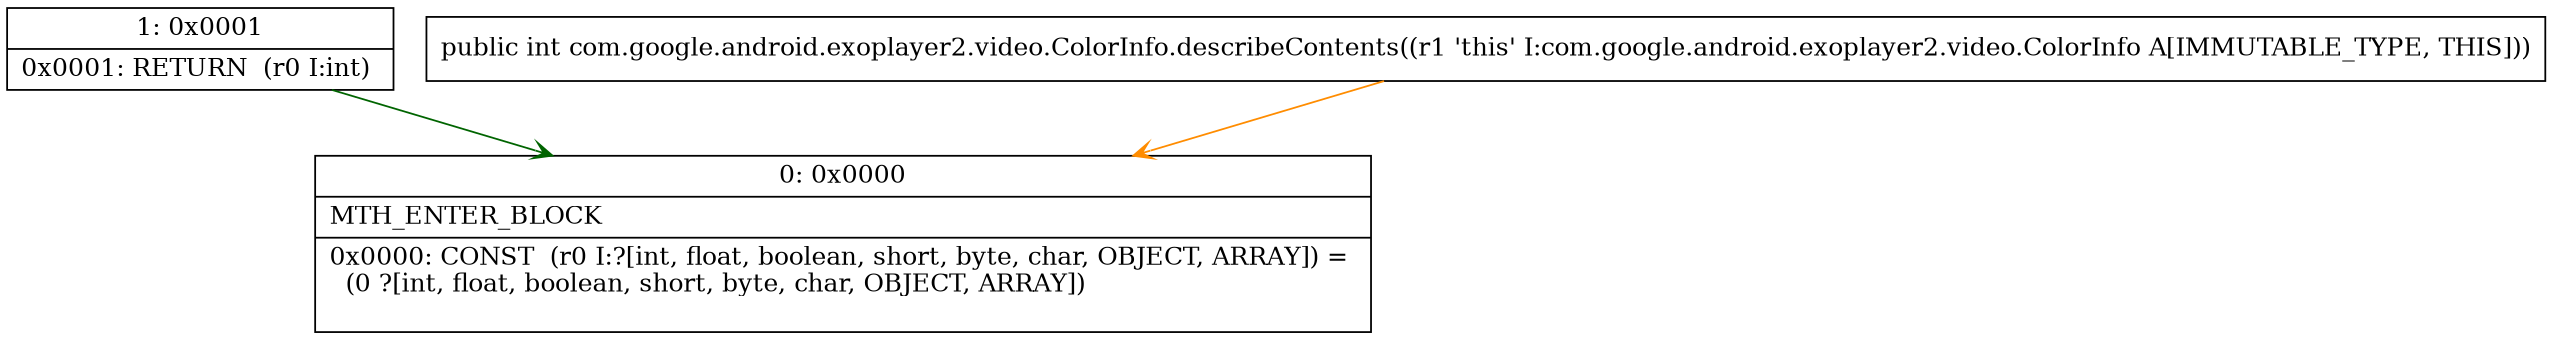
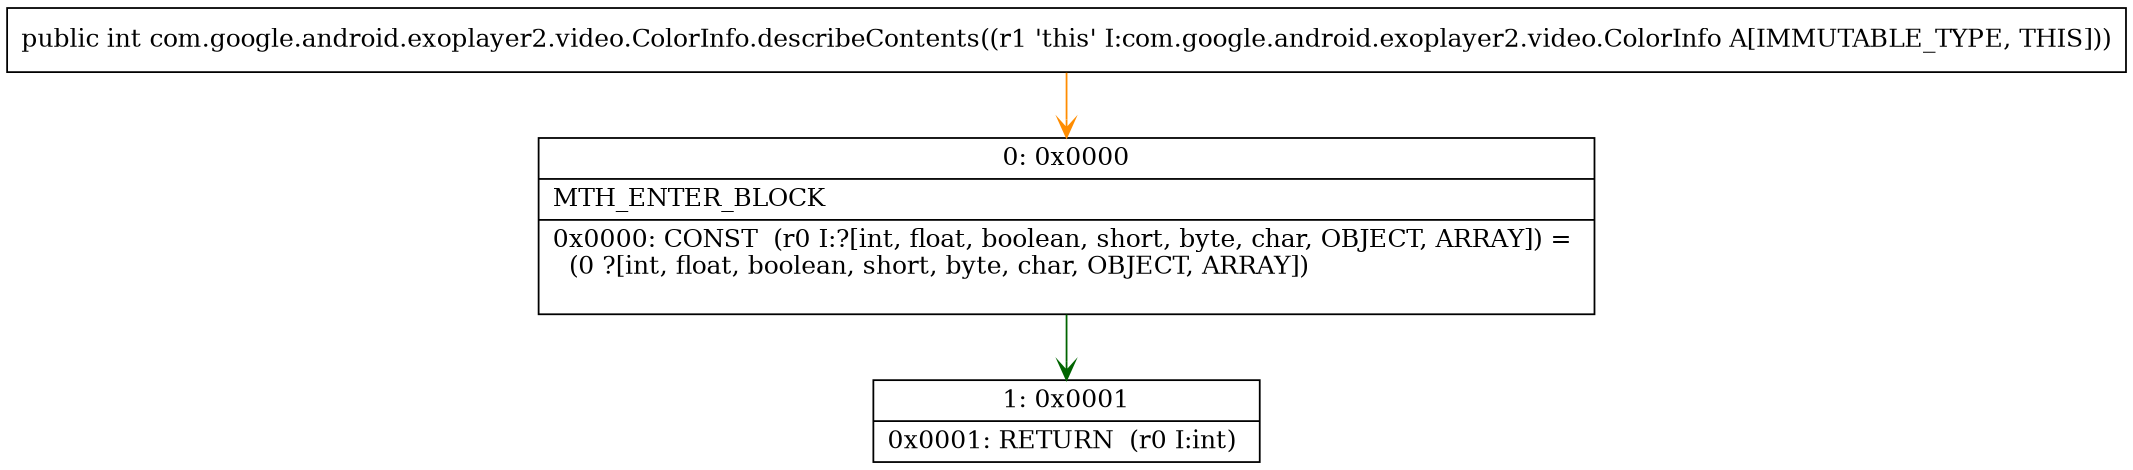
  digraph {
    node [shape=record]
    edge [style=solid arrowhead=vee]
    n1 [label="{0\:\ 0x0000|MTH_ENTER_BLOCK\l|0x0000: CONST  (r0 I:?[int, float, boolean, short, byte, char, OBJECT, ARRAY]) = \l  (0 ?[int, float, boolean, short, byte, char, OBJECT, ARRAY])\l \l}"]
    n2 [label="{1\:\ 0x0001|0x0001: RETURN  (r0 I:int) \l}"]
    n3 [label="{public int com.google.android.exoplayer2.video.ColorInfo.describeContents((r1 'this' I:com.google.android.exoplayer2.video.ColorInfo A[IMMUTABLE_TYPE, THIS])) }"]
-   n2 -> n1 [color=darkgreen]
+   n1 -> n2 [color=darkgreen]
    n3 -> n1 [color=darkorange]
  }
